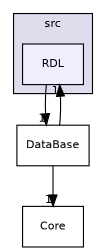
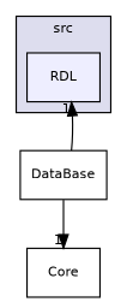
  digraph {
    compound=true
    node [fontname=Helvetica fontsize=10 shape=box]
    edge [headlabel=1 labeldistance=1.5 labelfontname=Helvetica labelfontsize=10]
    n1 [fillcolor="#eeeeff" label=RDL pencolor=black style=filled]
    n2 [label=DataBase]
    n3 [label=Core]
    subgraph cluster_1 {
      bgcolor="#ddddee"
      fontname=Helvetica
      fontsize=10
      label=src
      pencolor=black
      n1
    }
-   n1 -> n2
    n2 -> n1
    n2 -> n3
  }
